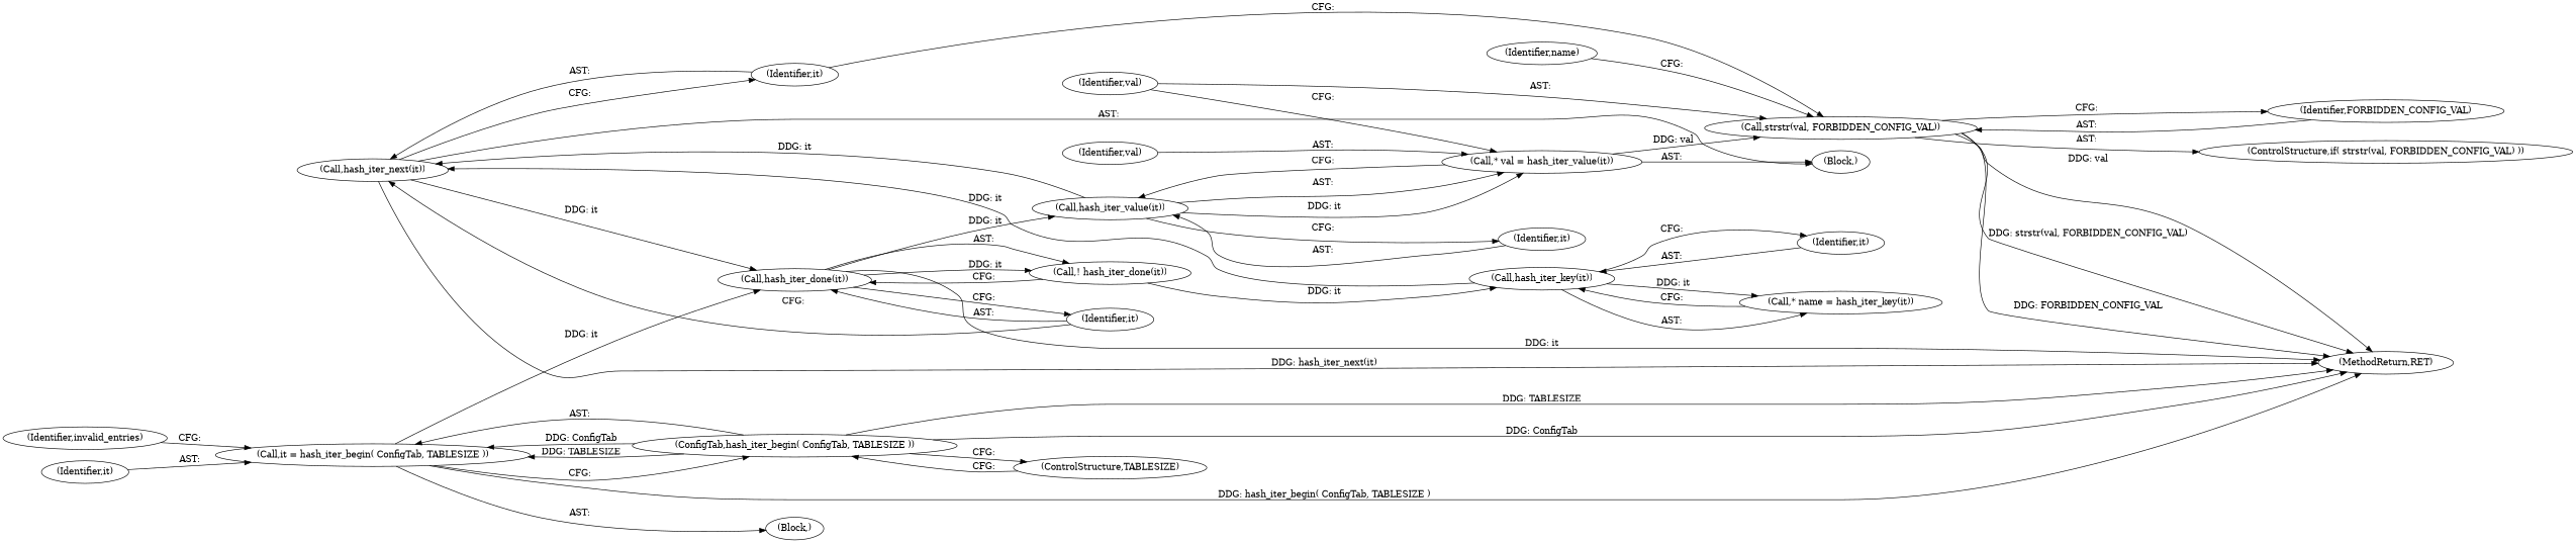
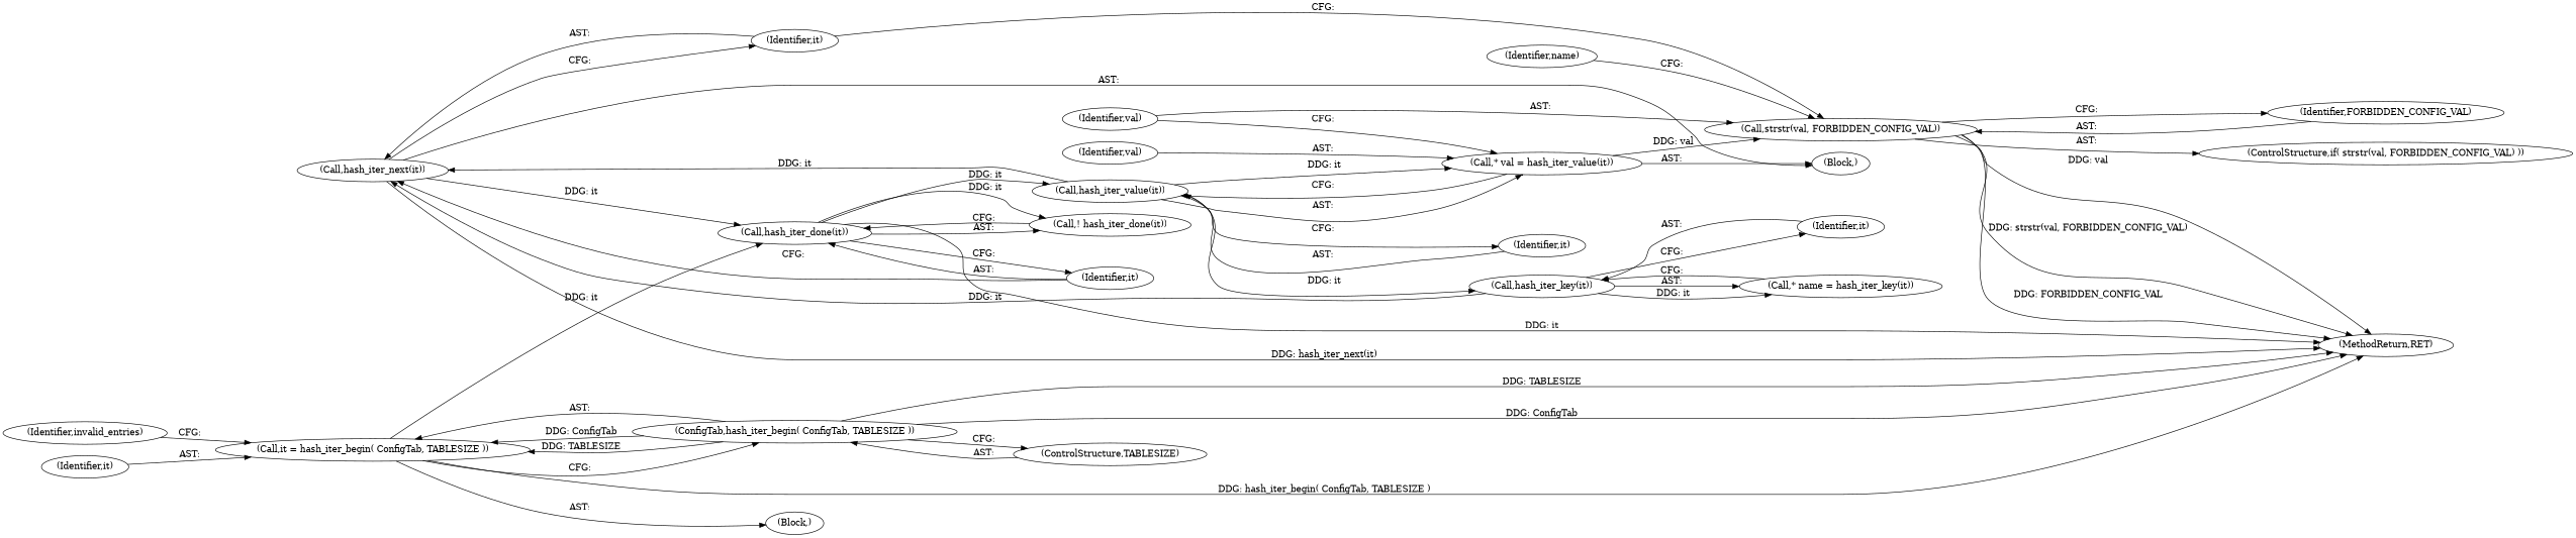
  digraph {
    rankdir=LR
    n1 [label="(Call,strstr(val, FORBIDDEN_CONFIG_VAL))"]
    n2 [label="(Identifier,FORBIDDEN_CONFIG_VAL)"]
    n3 [label="(MethodReturn,RET)"]
    n4 [label="(ControlStructure,if( strstr(val, FORBIDDEN_CONFIG_VAL) ))"]
    n5 [label="(Call,* val = hash_iter_value(it))"]
    n6 [label="(Call,hash_iter_value(it))"]
    n7 [label="(Block,)"]
    n8 [label="(Call,hash_iter_next(it))"]
    n9 [label="(Call,hash_iter_key(it))"]
    n10 [label="(Identifier,it)"]
    n11 [label="(Call,hash_iter_done(it))"]
    n12 [label="(Identifier,it)"]
    n13 [label="(Identifier,it)"]
    n14 [label="(Call,* name = hash_iter_key(it))"]
    n15 [label="(Call,! hash_iter_done(it))"]
    n16 [label="(Identifier,it)"]
    n17 [label="(Call,it = hash_iter_begin( ConfigTab, TABLESIZE ))"]
    n18 [label="(ConfigTab,hash_iter_begin( ConfigTab, TABLESIZE ))"]
    n19 [label="(Block,)"]
    n20 [label="(ControlStructure,TABLESIZE)"]
    n21 [label="(Identifier,invalid_entries)"]
    n22 [label="(Identifier,it)"]
    n23 [label="(Identifier,val)"]
    n24 [label="(Identifier,val)"]
    n25 [label="(Identifier,name)"]
    n1 -> n2 [label="CFG: "]
    n1 -> n3 [label="DDG: val"]
    n1 -> n3 [label="DDG: strstr(val, FORBIDDEN_CONFIG_VAL)"]
    n1 -> n3 [label="DDG: FORBIDDEN_CONFIG_VAL"]
    n1 -> n4 [label="AST: "]
    n2 -> n1 [label="AST: "]
    n5 -> n1 [label="DDG: val"]
    n5 -> n6 [label="CFG: "]
    n5 -> n7 [label="AST: "]
    n6 -> n5 [label="AST: "]
    n6 -> n5 [label="DDG: it"]
    n6 -> n8 [label="DDG: it"]
-   n15 -> n9 [label="DDG: it"]
+   n6 -> n9 [label="DDG: it"]
    n6 -> n10 [label="CFG: "]
    n8 -> n3 [label="DDG: hash_iter_next(it)"]
    n8 -> n7 [label="AST: "]
    n8 -> n11 [label="DDG: it"]
    n8 -> n12 [label="CFG: "]
    n9 -> n8 [label="DDG: it"]
    n9 -> n13 [label="CFG: "]
    n9 -> n14 [label="AST: "]
    n9 -> n14 [label="DDG: it"]
    n10 -> n6 [label="AST: "]
    n11 -> n3 [label="DDG: it"]
    n11 -> n6 [label="DDG: it"]
    n11 -> n15 [label="AST: "]
    n11 -> n15 [label="DDG: it"]
    n11 -> n16 [label="CFG: "]
    n12 -> n1 [label="CFG: "]
    n12 -> n8 [label="AST: "]
    n13 -> n9 [label="AST: "]
    n14 -> n9 [label="CFG: "]
    n15 -> n11 [label="CFG: "]
    n16 -> n8 [label="CFG: "]
    n16 -> n11 [label="AST: "]
    n17 -> n3 [label="DDG: hash_iter_begin( ConfigTab, TABLESIZE )"]
    n17 -> n11 [label="DDG: it"]
    n17 -> n18 [label="CFG: "]
    n17 -> n19 [label="AST: "]
    n18 -> n3 [label="DDG: TABLESIZE"]
    n18 -> n3 [label="DDG: ConfigTab"]
    n18 -> n17 [label="AST: "]
    n18 -> n17 [label="DDG: ConfigTab"]
    n18 -> n17 [label="DDG: TABLESIZE"]
    n18 -> n20 [label="CFG: "]
-   n20 -> n18 [label="CFG: "]
+   n20 -> n18 [label="AST: "]
    n21 -> n17 [label="CFG: "]
    n22 -> n17 [label="AST: "]
    n23 -> n1 [label="AST: "]
    n23 -> n5 [label="CFG: "]
    n24 -> n5 [label="AST: "]
    n25 -> n1 [label="CFG: "]
  }
